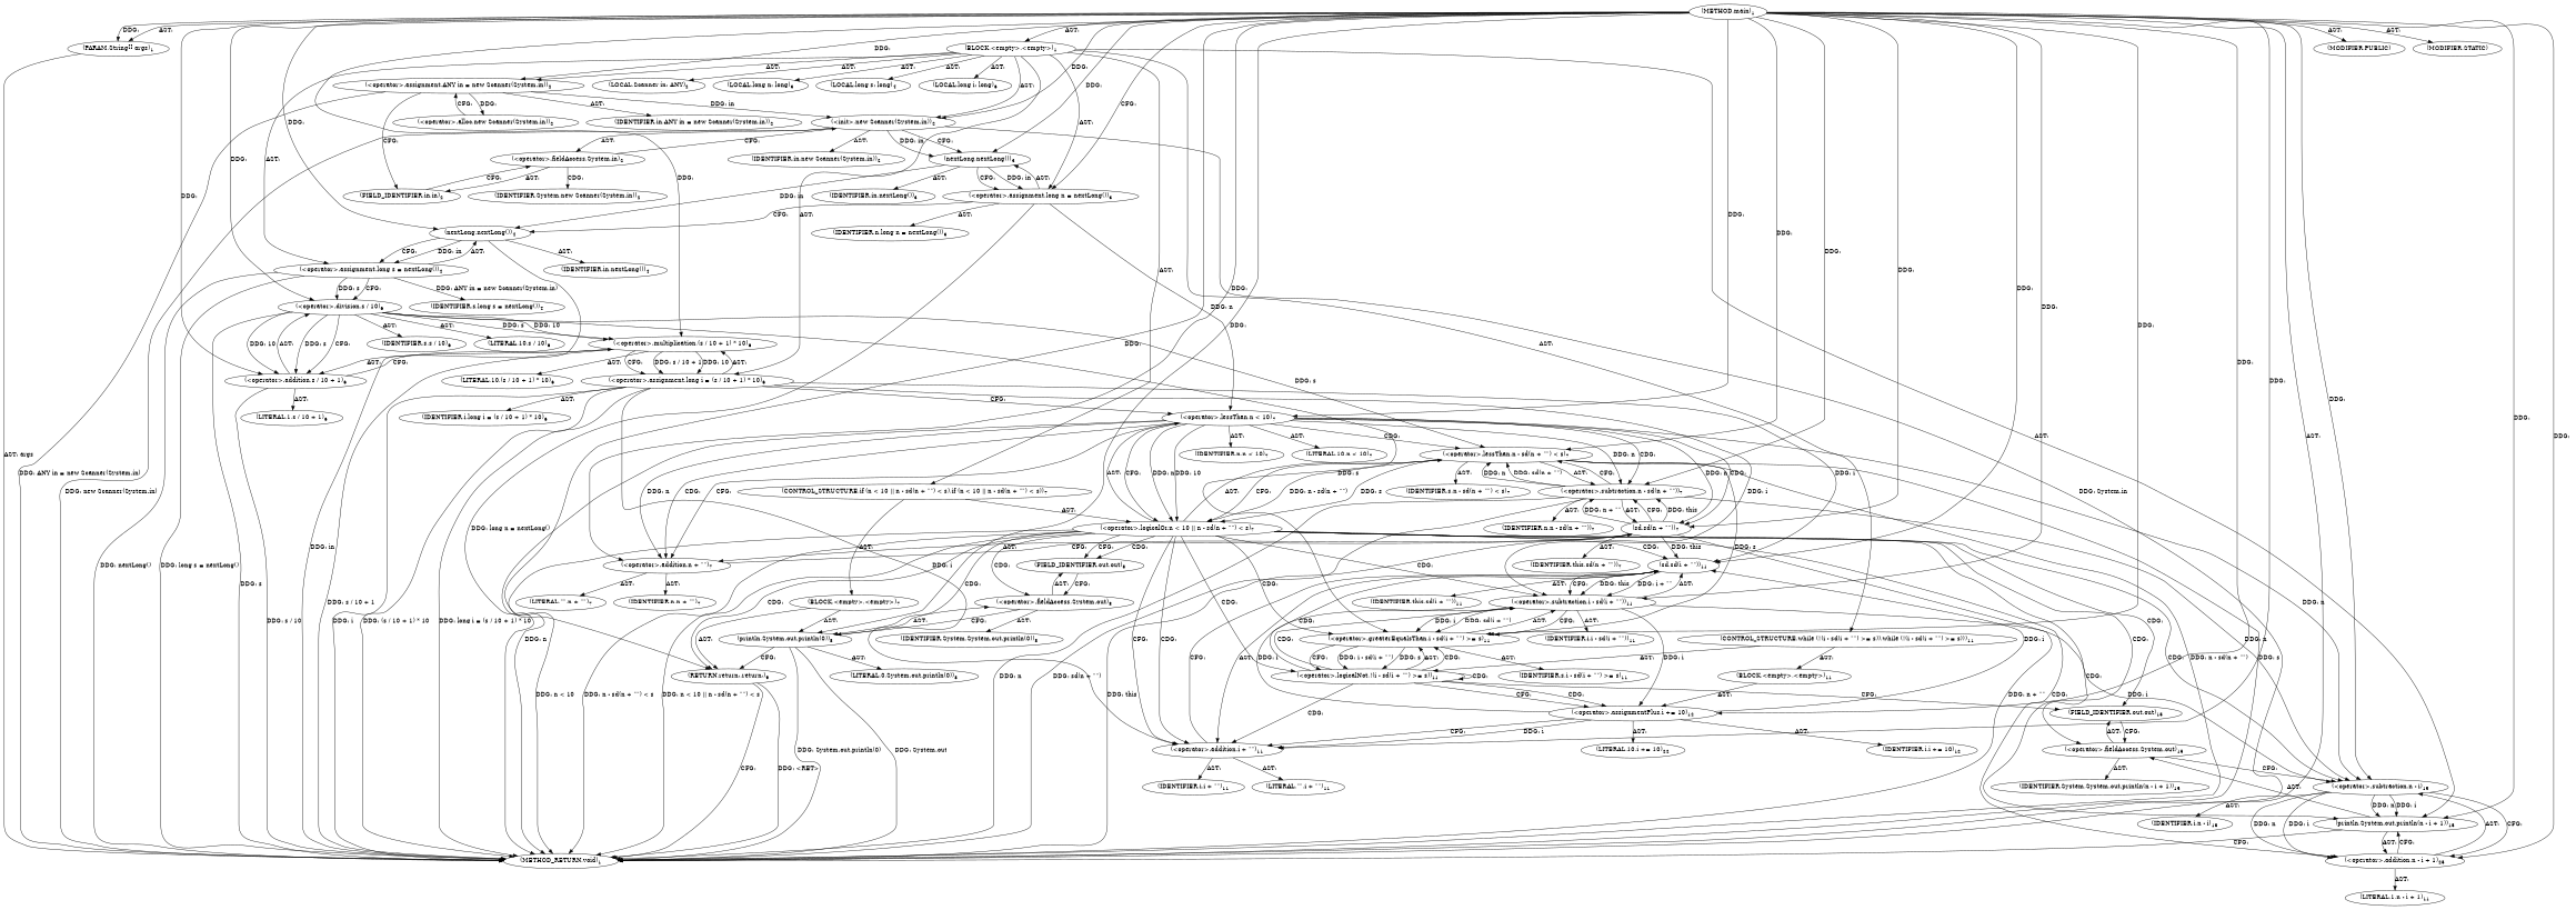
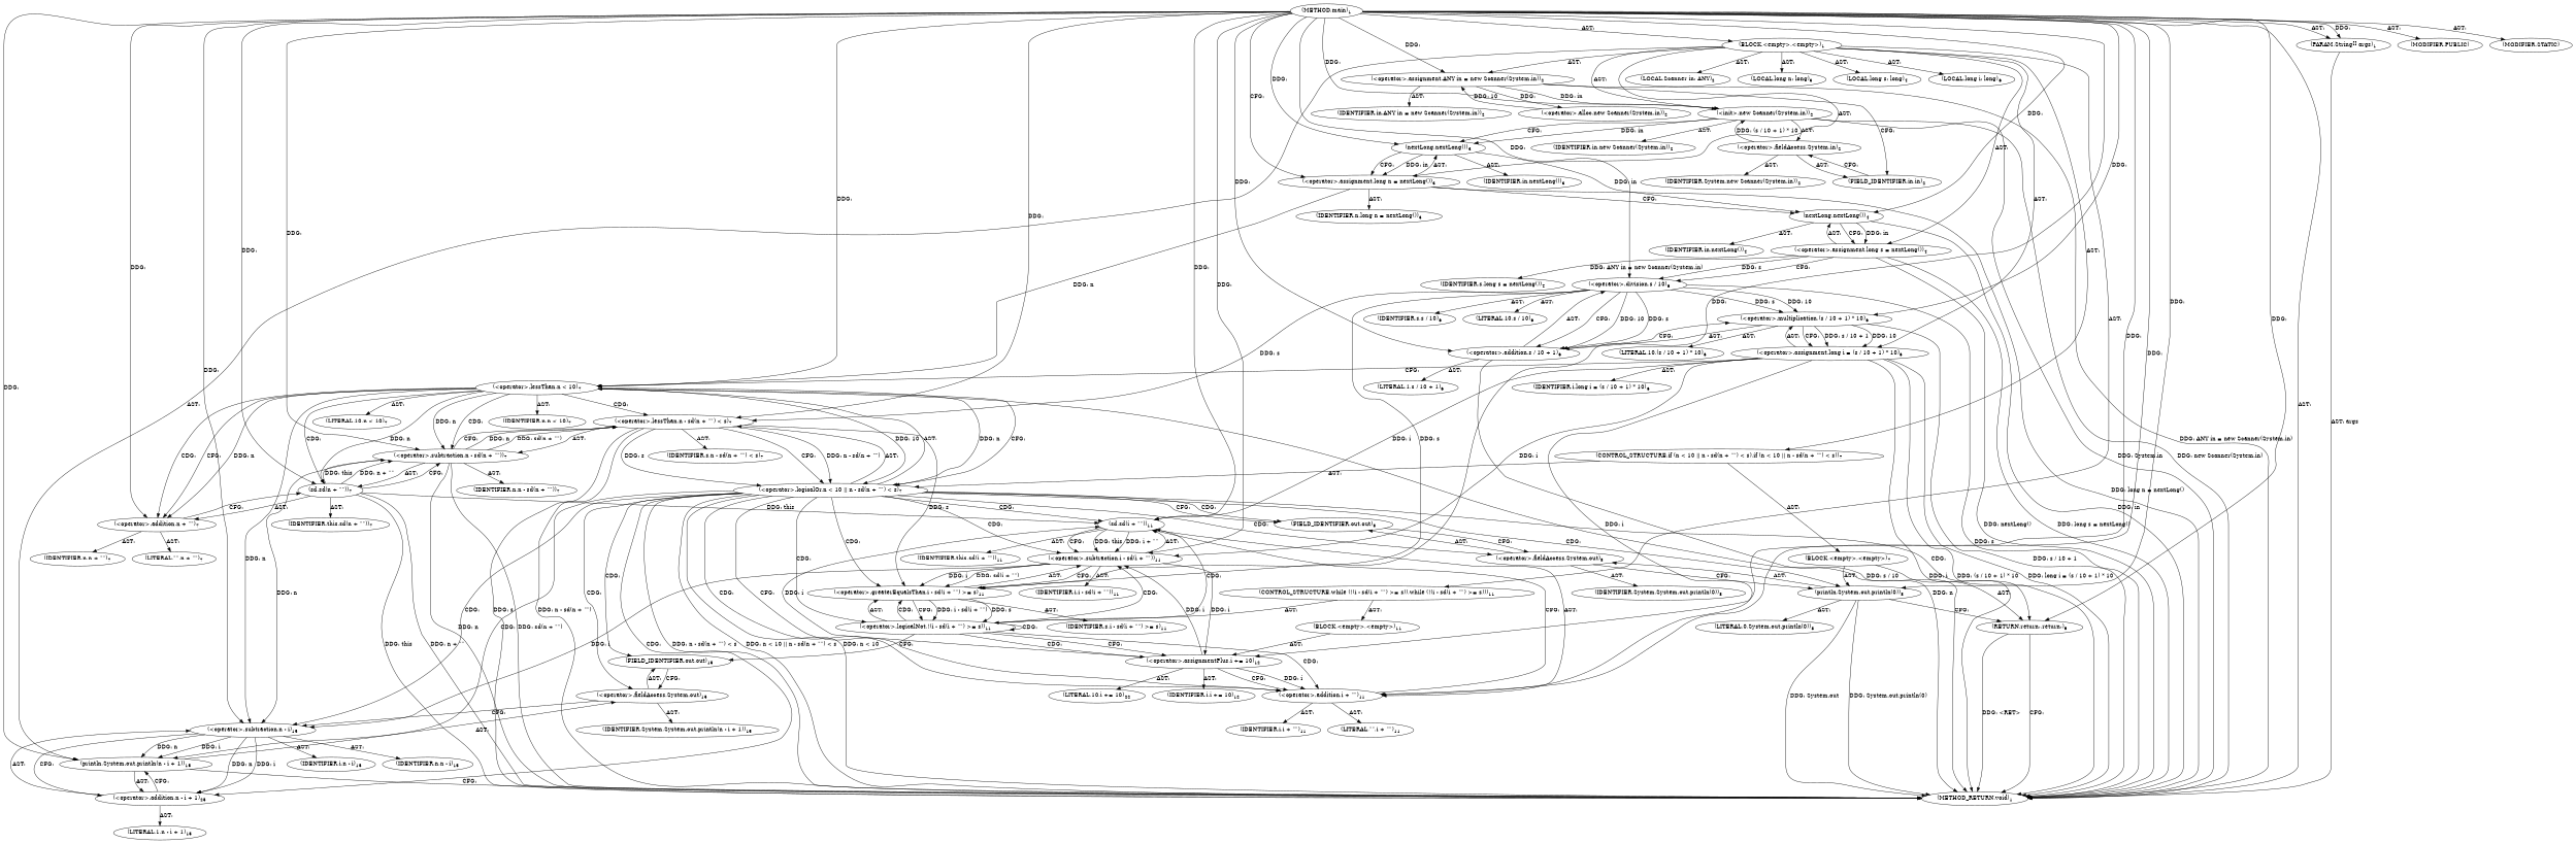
  digraph {
    n1 [label=<(METHOD,main)<SUB>1</SUB>>]
    n2 [label=<(PARAM,String[] args)<SUB>1</SUB>>]
    n3 [label=<(BLOCK,&lt;empty&gt;,&lt;empty&gt;)<SUB>1</SUB>>]
    n4 [label=<(&lt;operator&gt;.assignment,ANY in = new Scanner(System.in))<SUB>2</SUB>>]
    n5 [label=<(&lt;init&gt;,new Scanner(System.in))<SUB>2</SUB>>]
    n6 [label=<(nextLong,nextLong())<SUB>3</SUB>>]
    n7 [label=<(nextLong,nextLong())<SUB>4</SUB>>]
    n8 [label=<(&lt;operator&gt;.multiplication,(s / 10 + 1) * 10)<SUB>6</SUB>>]
    n9 [label=<(&lt;operator&gt;.addition,s / 10 + 1)<SUB>6</SUB>>]
    n10 [label=<(&lt;operator&gt;.division,s / 10)<SUB>6</SUB>>]
    n11 [label=<(&lt;operator&gt;.lessThan,n &lt; 10)<SUB>7</SUB>>]
    n12 [label=<(&lt;operator&gt;.lessThan,n - sd(n + &quot;&quot;) &lt; s)<SUB>7</SUB>>]
    n13 [label=<(&lt;operator&gt;.subtraction,n - sd(n + &quot;&quot;))<SUB>7</SUB>>]
    n14 [label=<(sd,sd(n + &quot;&quot;))<SUB>7</SUB>>]
    n15 [label=<(&lt;operator&gt;.addition,n + &quot;&quot;)<SUB>7</SUB>>]
    n16 [label=<(println,System.out.println(0))<SUB>8</SUB>>]
    n17 [label=<(RETURN,return;,return;)<SUB>9</SUB>>]
    n18 [label=<(&lt;operator&gt;.greaterEqualsThan,i - sd(i + &quot;&quot;) &gt;= s)<SUB>11</SUB>>]
    n19 [label=<(&lt;operator&gt;.subtraction,i - sd(i + &quot;&quot;))<SUB>11</SUB>>]
    n20 [label=<(sd,sd(i + &quot;&quot;))<SUB>11</SUB>>]
    n21 [label=<(&lt;operator&gt;.addition,i + &quot;&quot;)<SUB>11</SUB>>]
    n22 [label=<(&lt;operator&gt;.assignmentPlus,i += 10)<SUB>12</SUB>>]
    n23 [label=<(println,System.out.println(n - i + 1))<SUB>15</SUB>>]
    n24 [label=<(&lt;operator&gt;.addition,n - i + 1)<SUB>25</SUB>>]
    n25 [label=<(&lt;operator&gt;.subtraction,n - i)<SUB>15</SUB>>]
    n26 [label=<(MODIFIER,PUBLIC)>]
    n27 [label=<(MODIFIER,STATIC)>]
    n28 [label=<(METHOD_RETURN,void)<SUB>1</SUB>>]
    n29 [label=<(&lt;operator&gt;.assignment,long n = nextLong())<SUB>3</SUB>>]
    n30 [label=<(LOCAL,Scanner in: ANY)<SUB>2</SUB>>]
    n31 [label=<(LOCAL,long n: long)<SUB>3</SUB>>]
    n32 [label=<(LOCAL,long s: long)<SUB>4</SUB>>]
    n33 [label=<(&lt;operator&gt;.assignment,long s = nextLong())<SUB>4</SUB>>]
    n34 [label=<(LOCAL,long i: long)<SUB>6</SUB>>]
    n35 [label=<(&lt;operator&gt;.assignment,long i = (s / 10 + 1) * 10)<SUB>6</SUB>>]
    n36 [label=<(CONTROL_STRUCTURE,if (n &lt; 10 || n - sd(n + &quot;&quot;) &lt; s),if (n &lt; 10 || n - sd(n + &quot;&quot;) &lt; s))<SUB>7</SUB>>]
    n37 [label=<(CONTROL_STRUCTURE,while (!(i - sd(i + &quot;&quot;) &gt;= s)),while (!(i - sd(i + &quot;&quot;) &gt;= s)))<SUB>11</SUB>>]
    n38 [label=<(&lt;operator&gt;.alloc,new Scanner(System.in))<SUB>2</SUB>>]
    n39 [label=<(IDENTIFIER,in,ANY in = new Scanner(System.in))<SUB>2</SUB>>]
    n40 [label=<(FIELD_IDENTIFIER,in,in)<SUB>2</SUB>>]
    n41 [label=<(IDENTIFIER,in,new Scanner(System.in))<SUB>2</SUB>>]
    n42 [label=<(&lt;operator&gt;.fieldAccess,System.in)<SUB>2</SUB>>]
    n43 [label=<(IDENTIFIER,in,nextLong())<SUB>3</SUB>>]
    n44 [label=<(IDENTIFIER,in,nextLong())<SUB>4</SUB>>]
    n45 [label=<(LITERAL,10,(s / 10 + 1) * 10)<SUB>6</SUB>>]
    n46 [label=<(LITERAL,1,s / 10 + 1)<SUB>6</SUB>>]
    n47 [label=<(IDENTIFIER,s,s / 10)<SUB>6</SUB>>]
    n48 [label=<(LITERAL,10,s / 10)<SUB>6</SUB>>]
    n49 [label=<(&lt;operator&gt;.logicalOr,n &lt; 10 || n - sd(n + &quot;&quot;) &lt; s)<SUB>7</SUB>>]
    n50 [label=<(IDENTIFIER,n,n &lt; 10)<SUB>7</SUB>>]
    n51 [label=<(LITERAL,10,n &lt; 10)<SUB>7</SUB>>]
    n52 [label=<(IDENTIFIER,s,n - sd(n + &quot;&quot;) &lt; s)<SUB>7</SUB>>]
    n53 [label=<(IDENTIFIER,n,n - sd(n + &quot;&quot;))<SUB>7</SUB>>]
    n54 [label=<(IDENTIFIER,this,sd(n + &quot;&quot;))<SUB>7</SUB>>]
    n55 [label=<(IDENTIFIER,n,n + &quot;&quot;)<SUB>7</SUB>>]
    n56 [label=<(LITERAL,&quot;&quot;,n + &quot;&quot;)<SUB>7</SUB>>]
    n57 [label=<(&lt;operator&gt;.fieldAccess,System.out)<SUB>8</SUB>>]
    n58 [label=<(LITERAL,0,System.out.println(0))<SUB>8</SUB>>]
    n59 [label=<(&lt;operator&gt;.logicalNot,!(i - sd(i + &quot;&quot;) &gt;= s))<SUB>11</SUB>>]
    n60 [label=<(IDENTIFIER,s,i - sd(i + &quot;&quot;) &gt;= s)<SUB>11</SUB>>]
    n61 [label=<(IDENTIFIER,i,i - sd(i + &quot;&quot;))<SUB>11</SUB>>]
    n62 [label=<(IDENTIFIER,this,sd(i + &quot;&quot;))<SUB>11</SUB>>]
    n63 [label=<(IDENTIFIER,i,i + &quot;&quot;)<SUB>11</SUB>>]
    n64 [label=<(LITERAL,&quot;&quot;,i + &quot;&quot;)<SUB>11</SUB>>]
    n65 [label=<(IDENTIFIER,i,i += 10)<SUB>12</SUB>>]
    n66 [label=<(LITERAL,10,i += 10)<SUB>22</SUB>>]
    n67 [label=<(&lt;operator&gt;.fieldAccess,System.out)<SUB>15</SUB>>]
-   n68 [label=<(LITERAL,1,n - i + 1)<SUB>11</SUB>>]
+   n68 [label=<(LITERAL,1,n - i + 1)<SUB>15</SUB>>]
+   n69 [label=<(IDENTIFIER,n,n - i)<SUB>15</SUB>>]
    n70 [label=<(IDENTIFIER,i,n - i)<SUB>15</SUB>>]
    n71 [label=<(IDENTIFIER,n,long n = nextLong())<SUB>3</SUB>>]
    n72 [label=<(IDENTIFIER,s,long s = nextLong())<SUB>4</SUB>>]
    n73 [label=<(IDENTIFIER,i,long i = (s / 10 + 1) * 10)<SUB>6</SUB>>]
    n74 [label=<(BLOCK,&lt;empty&gt;,&lt;empty&gt;)<SUB>7</SUB>>]
    n75 [label=<(BLOCK,&lt;empty&gt;,&lt;empty&gt;)<SUB>11</SUB>>]
    n76 [label=<(IDENTIFIER,System,new Scanner(System.in))<SUB>2</SUB>>]
    n77 [label=<(FIELD_IDENTIFIER,out,out)<SUB>8</SUB>>]
    n78 [label=<(FIELD_IDENTIFIER,out,out)<SUB>15</SUB>>]
    n79 [label=<(IDENTIFIER,System,System.out.println(0))<SUB>8</SUB>>]
    n80 [label=<(IDENTIFIER,System,System.out.println(n - i + 1))<SUB>15</SUB>>]
    n1 -> n2 [label="AST: "]
    n1 -> n2 [label="DDG: "]
    n1 -> n3 [label="AST: "]
    n1 -> n4 [label="DDG: "]
    n1 -> n5 [label="DDG: "]
    n1 -> n6 [label="DDG: "]
    n1 -> n7 [label="DDG: "]
    n1 -> n8 [label="DDG: "]
    n1 -> n9 [label="DDG: "]
    n1 -> n10 [label="DDG: "]
    n1 -> n11 [label="DDG: "]
    n1 -> n12 [label="DDG: "]
    n1 -> n13 [label="DDG: "]
    n1 -> n14 [label="DDG: "]
    n1 -> n15 [label="DDG: "]
    n1 -> n16 [label="DDG: "]
    n1 -> n17 [label="DDG: "]
    n1 -> n18 [label="DDG: "]
    n1 -> n19 [label="DDG: "]
    n1 -> n20 [label="DDG: "]
    n1 -> n21 [label="DDG: "]
    n1 -> n22 [label="DDG: "]
    n1 -> n23 [label="DDG: "]
-   n1 -> n24 [label="DDG: "]
    n1 -> n25 [label="DDG: "]
    n1 -> n26 [label="AST: "]
    n1 -> n27 [label="AST: "]
    n1 -> n28 [label="AST: "]
    n1 -> n29 [label="CFG: "]
    n2 -> n28 [label="AST: args"]
    n3 -> n4 [label="AST: "]
    n3 -> n5 [label="AST: "]
    n3 -> n23 [label="AST: "]
    n3 -> n29 [label="AST: "]
    n3 -> n30 [label="AST: "]
    n3 -> n31 [label="AST: "]
    n3 -> n32 [label="AST: "]
    n3 -> n33 [label="AST: "]
    n3 -> n34 [label="AST: "]
    n3 -> n35 [label="AST: "]
    n3 -> n36 [label="AST: "]
    n3 -> n37 [label="AST: "]
    n4 -> n5 [label="DDG: in"]
    n4 -> n28 [label="DDG: ANY in = new Scanner(System.in)"]
    n4 -> n38 [label="DDG: "]
    n4 -> n39 [label="AST: "]
    n4 -> n40 [label="CFG: "]
    n5 -> n6 [label="CFG: "]
    n5 -> n6 [label="DDG: in"]
    n5 -> n28 [label="DDG: System.in"]
    n5 -> n28 [label="DDG: new Scanner(System.in)"]
    n5 -> n41 [label="AST: "]
    n5 -> n42 [label="AST: "]
    n6 -> n7 [label="DDG: in"]
    n6 -> n29 [label="CFG: "]
    n6 -> n29 [label="DDG: in"]
    n6 -> n43 [label="AST: "]
    n7 -> n28 [label="DDG: in"]
    n7 -> n33 [label="CFG: "]
    n7 -> n33 [label="DDG: in"]
    n7 -> n44 [label="AST: "]
    n8 -> n9 [label="AST: "]
    n8 -> n28 [label="DDG: s / 10 + 1"]
    n8 -> n35 [label="CFG: "]
    n8 -> n35 [label="DDG: s / 10 + 1"]
    n8 -> n35 [label="DDG: 10"]
    n8 -> n45 [label="AST: "]
    n9 -> n8 [label="CFG: "]
    n9 -> n10 [label="AST: "]
    n9 -> n28 [label="DDG: s / 10"]
    n9 -> n46 [label="AST: "]
    n10 -> n8 [label="DDG: s"]
    n10 -> n8 [label="DDG: 10"]
    n10 -> n9 [label="CFG: "]
    n10 -> n9 [label="DDG: s"]
    n10 -> n9 [label="DDG: 10"]
    n10 -> n12 [label="DDG: s"]
    n10 -> n18 [label="DDG: s"]
    n10 -> n28 [label="DDG: s"]
    n10 -> n47 [label="AST: "]
    n10 -> n48 [label="AST: "]
    n11 -> n12 [label="CDG: "]
    n11 -> n13 [label="DDG: n"]
    n11 -> n13 [label="CDG: "]
    n11 -> n14 [label="DDG: n"]
    n11 -> n14 [label="CDG: "]
    n11 -> n15 [label="CFG: "]
    n11 -> n15 [label="DDG: n"]
    n11 -> n15 [label="CDG: "]
    n11 -> n25 [label="DDG: n"]
    n11 -> n28 [label="DDG: n"]
    n11 -> n49 [label="CFG: "]
    n11 -> n49 [label="DDG: n"]
    n11 -> n49 [label="DDG: 10"]
    n11 -> n50 [label="AST: "]
    n11 -> n51 [label="AST: "]
    n12 -> n13 [label="AST: "]
    n12 -> n18 [label="DDG: s"]
    n12 -> n28 [label="DDG: n - sd(n + &quot;&quot;)"]
    n12 -> n28 [label="DDG: s"]
    n12 -> n49 [label="CFG: "]
    n12 -> n49 [label="DDG: n - sd(n + &quot;&quot;)"]
    n12 -> n49 [label="DDG: s"]
    n12 -> n52 [label="AST: "]
    n13 -> n12 [label="CFG: "]
    n13 -> n12 [label="DDG: n"]
    n13 -> n12 [label="DDG: sd(n + &quot;&quot;)"]
    n13 -> n14 [label="AST: "]
    n13 -> n25 [label="DDG: n"]
    n13 -> n28 [label="DDG: n"]
    n13 -> n28 [label="DDG: sd(n + &quot;&quot;)"]
    n13 -> n53 [label="AST: "]
    n14 -> n13 [label="CFG: "]
    n14 -> n13 [label="DDG: this"]
    n14 -> n13 [label="DDG: n + &quot;&quot;"]
    n14 -> n15 [label="AST: "]
    n14 -> n20 [label="DDG: this"]
    n14 -> n28 [label="DDG: this"]
    n14 -> n28 [label="DDG: n + &quot;&quot;"]
    n14 -> n54 [label="AST: "]
    n15 -> n14 [label="CFG: "]
    n15 -> n55 [label="AST: "]
    n15 -> n56 [label="AST: "]
    n16 -> n17 [label="CFG: "]
    n16 -> n28 [label="DDG: System.out"]
    n16 -> n28 [label="DDG: System.out.println(0)"]
    n16 -> n57 [label="AST: "]
    n16 -> n58 [label="AST: "]
    n17 -> n28 [label="CFG: "]
    n17 -> n28 [label="DDG: &lt;RET&gt;"]
    n18 -> n19 [label="AST: "]
    n18 -> n59 [label="CFG: "]
    n18 -> n59 [label="DDG: i - sd(i + &quot;&quot;)"]
    n18 -> n59 [label="DDG: s"]
    n18 -> n60 [label="AST: "]
    n19 -> n18 [label="CFG: "]
    n19 -> n18 [label="DDG: i"]
    n19 -> n18 [label="DDG: sd(i + &quot;&quot;)"]
    n19 -> n20 [label="AST: "]
    n19 -> n22 [label="DDG: i"]
    n19 -> n25 [label="DDG: i"]
    n19 -> n61 [label="AST: "]
    n20 -> n19 [label="CFG: "]
    n20 -> n19 [label="DDG: this"]
    n20 -> n19 [label="DDG: i + &quot;&quot;"]
    n20 -> n21 [label="AST: "]
    n20 -> n62 [label="AST: "]
    n21 -> n20 [label="CFG: "]
    n21 -> n63 [label="AST: "]
    n21 -> n64 [label="AST: "]
    n22 -> n19 [label="DDG: i"]
    n22 -> n20 [label="DDG: i"]
    n22 -> n21 [label="CFG: "]
    n22 -> n21 [label="DDG: i"]
    n22 -> n65 [label="AST: "]
    n22 -> n66 [label="AST: "]
    n23 -> n24 [label="AST: "]
    n23 -> n28 [label="CFG: "]
    n23 -> n67 [label="AST: "]
    n24 -> n23 [label="CFG: "]
    n24 -> n25 [label="AST: "]
    n24 -> n68 [label="AST: "]
    n25 -> n23 [label="DDG: n"]
    n25 -> n23 [label="DDG: i"]
    n25 -> n24 [label="CFG: "]
    n25 -> n24 [label="DDG: n"]
    n25 -> n24 [label="DDG: i"]
+   n25 -> n69 [label="AST: "]
    n25 -> n70 [label="AST: "]
    n29 -> n6 [label="AST: "]
    n29 -> n7 [label="CFG: "]
    n29 -> n11 [label="DDG: n"]
    n29 -> n28 [label="DDG: long n = nextLong()"]
    n29 -> n71 [label="AST: "]
    n33 -> n7 [label="AST: "]
    n33 -> n10 [label="CFG: "]
    n33 -> n10 [label="DDG: s"]
    n33 -> n28 [label="DDG: nextLong()"]
    n33 -> n28 [label="DDG: long s = nextLong()"]
    n33 -> n72 [label="DDG: ANY in = new Scanner(System.in)"]
    n35 -> n8 [label="AST: "]
    n35 -> n11 [label="CFG: "]
    n35 -> n19 [label="DDG: i"]
    n35 -> n20 [label="DDG: i"]
    n35 -> n21 [label="DDG: i"]
    n35 -> n28 [label="DDG: i"]
    n35 -> n28 [label="DDG: (s / 10 + 1) * 10"]
    n35 -> n28 [label="DDG: long i = (s / 10 + 1) * 10"]
    n35 -> n73 [label="AST: "]
    n36 -> n49 [label="AST: "]
    n36 -> n74 [label="AST: "]
    n37 -> n59 [label="AST: "]
    n37 -> n75 [label="AST: "]
-   n38 -> n4 [label="CFG: "]
+   n38 -> n4 [label="DDG: 10"]
    n40 -> n42 [label="CFG: "]
-   n42 -> n5 [label="CFG: "]
+   n42 -> n5 [label="DDG: (s / 10 + 1) * 10"]
    n42 -> n40 [label="AST: "]
-   n42 -> n76 [label="CDG: "]
+   n42 -> n76 [label="AST: "]
    n49 -> n11 [label="AST: "]
    n49 -> n12 [label="AST: "]
    n49 -> n16 [label="CDG: "]
    n49 -> n17 [label="CDG: "]
    n49 -> n18 [label="CDG: "]
    n49 -> n19 [label="CDG: "]
    n49 -> n20 [label="CDG: "]
    n49 -> n21 [label="CFG: "]
    n49 -> n21 [label="CDG: "]
    n49 -> n23 [label="CDG: "]
    n49 -> n24 [label="CDG: "]
    n49 -> n25 [label="CDG: "]
    n49 -> n28 [label="DDG: n &lt; 10"]
    n49 -> n28 [label="DDG: n - sd(n + &quot;&quot;) &lt; s"]
    n49 -> n28 [label="DDG: n &lt; 10 || n - sd(n + &quot;&quot;) &lt; s"]
    n49 -> n57 [label="CDG: "]
    n49 -> n59 [label="CDG: "]
    n49 -> n67 [label="CDG: "]
    n49 -> n77 [label="CFG: "]
    n49 -> n77 [label="CDG: "]
    n49 -> n78 [label="CDG: "]
    n57 -> n16 [label="CFG: "]
    n57 -> n77 [label="AST: "]
    n57 -> n79 [label="AST: "]
    n59 -> n18 [label="AST: "]
    n59 -> n18 [label="CDG: "]
    n59 -> n19 [label="CDG: "]
    n59 -> n20 [label="CDG: "]
    n59 -> n21 [label="CDG: "]
    n59 -> n22 [label="CFG: "]
    n59 -> n22 [label="CDG: "]
    n59 -> n59 [label="CDG: "]
    n59 -> n78 [label="CFG: "]
    n67 -> n25 [label="CFG: "]
    n67 -> n78 [label="AST: "]
    n67 -> n80 [label="AST: "]
    n74 -> n16 [label="AST: "]
    n74 -> n17 [label="AST: "]
    n75 -> n22 [label="AST: "]
    n77 -> n57 [label="CFG: "]
    n78 -> n67 [label="CFG: "]
  }
